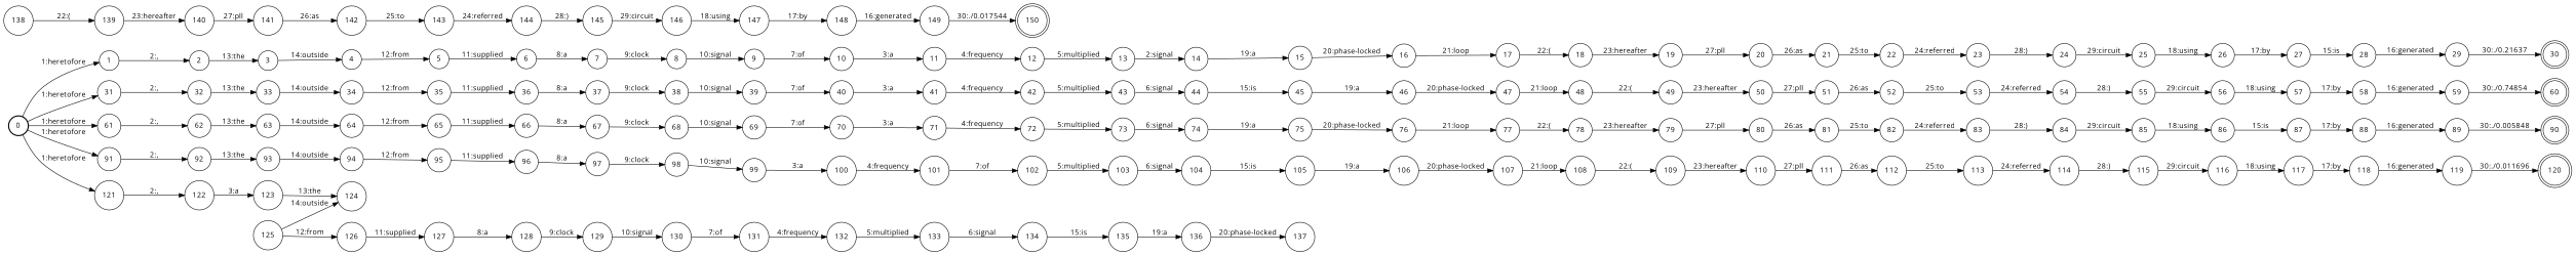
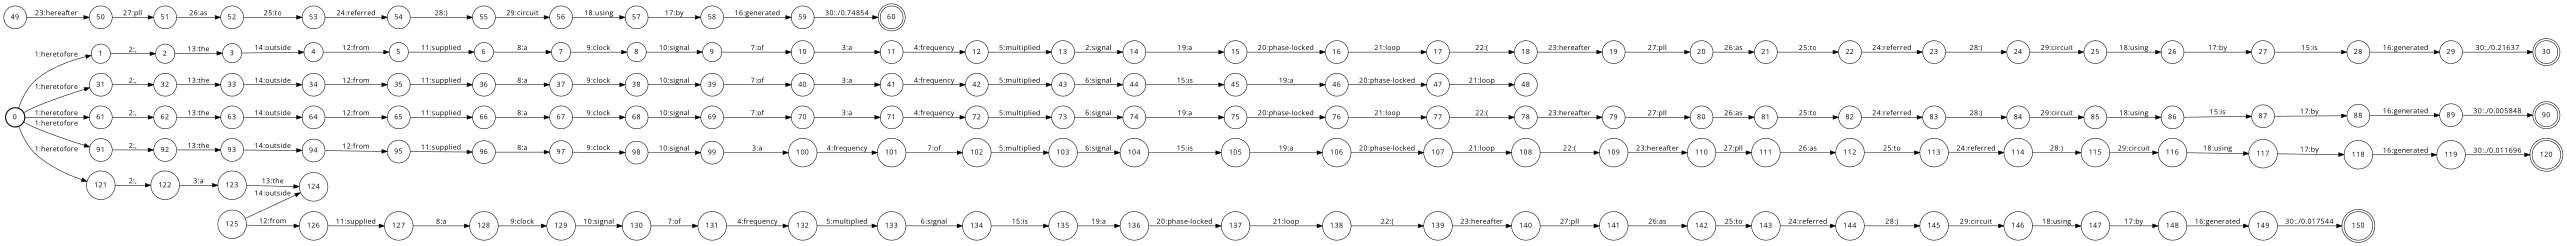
  digraph {
    fontname="Open Sans"
    nodesep=0.25
    rankdir=LR
    ranksep=0.4
    node [fontname="Open Sans" fontsize=14 shape=circle style=solid]
    edge [fontname="Open Sans" fontsize=14]
    n1 [label=0 style=bold]
    n2 [label=1]
    n3 [label=31]
    n4 [label=61]
    n5 [label=91]
    n6 [label=121]
    n7 [label=2]
    n8 [label=32]
    n9 [label=62]
    n10 [label=92]
    n11 [label=122]
    n12 [label=3]
    n13 [label=33]
    n14 [label=63]
    n15 [label=93]
    n16 [label=123]
    n17 [label=4]
    n18 [label=5]
    n19 [label=6]
    n20 [label=7]
    n21 [label=8]
    n22 [label=9]
    n23 [label=10]
    n24 [label=11]
    n25 [label=12]
    n26 [label=13]
    n27 [label=14]
    n28 [label=15]
    n29 [label=16]
    n30 [label=17]
    n31 [label=18]
    n32 [label=19]
    n33 [label=20]
    n34 [label=21]
    n35 [label=22]
    n36 [label=23]
    n37 [label=24]
    n38 [label=25]
    n39 [label=26]
    n40 [label=27]
    n41 [label=28]
    n42 [label=29]
    n43 [label=30 shape=doublecircle]
    n44 [label=34]
    n45 [label=35]
    n46 [label=36]
    n47 [label=37]
    n48 [label=38]
    n49 [label=39]
    n50 [label=40]
    n51 [label=41]
    n52 [label=42]
    n53 [label=43]
    n54 [label=44]
    n55 [label=45]
    n56 [label=46]
    n57 [label=47]
    n58 [label=48]
    n59 [label=49]
    n60 [label=50]
    n61 [label=51]
    n62 [label=52]
    n63 [label=53]
    n64 [label=54]
    n65 [label=55]
    n66 [label=56]
    n67 [label=57]
    n68 [label=58]
    n69 [label=59]
    n70 [label=60 shape=doublecircle]
    n71 [label=64]
    n72 [label=65]
    n73 [label=66]
    n74 [label=67]
    n75 [label=68]
    n76 [label=69]
    n77 [label=70]
    n78 [label=71]
    n79 [label=72]
    n80 [label=73]
    n81 [label=74]
    n82 [label=75]
    n83 [label=76]
    n84 [label=77]
    n85 [label=78]
    n86 [label=79]
    n87 [label=80]
    n88 [label=81]
    n89 [label=82]
    n90 [label=83]
    n91 [label=84]
    n92 [label=85]
    n93 [label=86]
    n94 [label=87]
    n95 [label=88]
    n96 [label=89]
    n97 [label=90 shape=doublecircle]
    n98 [label=94]
    n99 [label=95]
    n100 [label=96]
    n101 [label=97]
    n102 [label=98]
    n103 [label=99]
    n104 [label=100]
    n105 [label=101]
    n106 [label=102]
    n107 [label=103]
    n108 [label=104]
    n109 [label=105]
    n110 [label=106]
    n111 [label=107]
    n112 [label=108]
    n113 [label=109]
    n114 [label=110]
    n115 [label=111]
    n116 [label=112]
    n117 [label=113]
    n118 [label=114]
    n119 [label=115]
    n120 [label=116]
    n121 [label=117]
    n122 [label=118]
    n123 [label=119]
    n124 [label=120 shape=doublecircle]
    n125 [label=124]
    n126 [label=125]
    n127 [label=126]
    n128 [label=127]
    n129 [label=128]
    n130 [label=129]
    n131 [label=130]
    n132 [label=131]
    n133 [label=132]
    n134 [label=133]
    n135 [label=134]
    n136 [label=135]
    n137 [label=136]
    n138 [label=137]
    n139 [label=138]
    n140 [label=139]
    n141 [label=140]
    n142 [label=141]
    n143 [label=142]
    n144 [label=143]
    n145 [label=144]
    n146 [label=145]
    n147 [label=146]
    n148 [label=147]
    n149 [label=148]
    n150 [label=149]
    n151 [label=150 shape=doublecircle]
    n1 -> n2 [label="1:heretofore"]
    n1 -> n3 [label="1:heretofore"]
    n1 -> n4 [label="1:heretofore"]
    n1 -> n5 [label="1:heretofore"]
    n1 -> n6 [label="1:heretofore"]
    n2 -> n7 [label="2:,"]
    n3 -> n8 [label="2:,"]
    n4 -> n9 [label="2:,"]
    n5 -> n10 [label="2:,"]
    n6 -> n11 [label="2:,"]
    n7 -> n12 [label="13:the"]
    n8 -> n13 [label="13:the"]
    n9 -> n14 [label="13:the"]
    n10 -> n15 [label="13:the"]
    n11 -> n16 [label="3:a"]
    n12 -> n17 [label="14:outside"]
    n13 -> n44 [label="14:outside"]
    n14 -> n71 [label="14:outside"]
    n15 -> n98 [label="14:outside"]
    n16 -> n125 [label="13:the"]
    n17 -> n18 [label="12:from"]
    n18 -> n19 [label="11:supplied"]
    n19 -> n20 [label="8:a"]
    n20 -> n21 [label="9:clock"]
    n21 -> n22 [label="10:signal"]
    n22 -> n23 [label="7:of"]
    n23 -> n24 [label="3:a"]
    n24 -> n25 [label="4:frequency"]
    n25 -> n26 [label="5:multiplied"]
    n26 -> n27 [label="2:signal"]
    n27 -> n28 [label="19:a"]
    n28 -> n29 [label="20:phase-locked"]
    n29 -> n30 [label="21:loop"]
    n30 -> n31 [label="22:("]
    n31 -> n32 [label="23:hereafter"]
    n32 -> n33 [label="27:pll"]
    n33 -> n34 [label="26:as"]
    n34 -> n35 [label="25:to"]
    n35 -> n36 [label="24:referred"]
    n36 -> n37 [label="28:)"]
    n37 -> n38 [label="29:circuit"]
    n38 -> n39 [label="18:using"]
    n39 -> n40 [label="17:by"]
    n40 -> n41 [label="15:is"]
    n41 -> n42 [label="16:generated"]
    n42 -> n43 [label="30:./0.21637"]
    n44 -> n45 [label="12:from"]
    n45 -> n46 [label="11:supplied"]
    n46 -> n47 [label="8:a"]
    n47 -> n48 [label="9:clock"]
    n48 -> n49 [label="10:signal"]
    n49 -> n50 [label="7:of"]
    n50 -> n51 [label="3:a"]
    n51 -> n52 [label="4:frequency"]
    n52 -> n53 [label="5:multiplied"]
    n53 -> n54 [label="6:signal"]
    n54 -> n55 [label="15:is"]
    n55 -> n56 [label="19:a"]
    n56 -> n57 [label="20:phase-locked"]
    n57 -> n58 [label="21:loop"]
-   n58 -> n59 [label="22:("]
    n59 -> n60 [label="23:hereafter"]
    n60 -> n61 [label="27:pll"]
    n61 -> n62 [label="26:as"]
    n62 -> n63 [label="25:to"]
    n63 -> n64 [label="24:referred"]
    n64 -> n65 [label="28:)"]
    n65 -> n66 [label="29:circuit"]
    n66 -> n67 [label="18:using"]
    n67 -> n68 [label="17:by"]
    n68 -> n69 [label="16:generated"]
    n69 -> n70 [label="30:./0.74854"]
    n71 -> n72 [label="12:from"]
    n72 -> n73 [label="11:supplied"]
    n73 -> n74 [label="8:a"]
    n74 -> n75 [label="9:clock"]
    n75 -> n76 [label="10:signal"]
    n76 -> n77 [label="7:of"]
    n77 -> n78 [label="3:a"]
    n78 -> n79 [label="4:frequency"]
    n79 -> n80 [label="5:multiplied"]
    n80 -> n81 [label="6:signal"]
    n81 -> n82 [label="19:a"]
    n82 -> n83 [label="20:phase-locked"]
    n83 -> n84 [label="21:loop"]
    n84 -> n85 [label="22:("]
    n85 -> n86 [label="23:hereafter"]
    n86 -> n87 [label="27:pll"]
    n87 -> n88 [label="26:as"]
    n88 -> n89 [label="25:to"]
    n89 -> n90 [label="24:referred"]
    n90 -> n91 [label="28:)"]
    n91 -> n92 [label="29:circuit"]
    n92 -> n93 [label="18:using"]
    n93 -> n94 [label="15:is"]
    n94 -> n95 [label="17:by"]
    n95 -> n96 [label="16:generated"]
    n96 -> n97 [label="30:./0.005848"]
    n98 -> n99 [label="12:from"]
    n99 -> n100 [label="11:supplied"]
    n100 -> n101 [label="8:a"]
    n101 -> n102 [label="9:clock"]
    n102 -> n103 [label="10:signal"]
    n103 -> n104 [label="3:a"]
    n104 -> n105 [label="4:frequency"]
    n105 -> n106 [label="7:of"]
    n106 -> n107 [label="5:multiplied"]
    n107 -> n108 [label="6:signal"]
    n108 -> n109 [label="15:is"]
    n109 -> n110 [label="19:a"]
    n110 -> n111 [label="20:phase-locked"]
    n111 -> n112 [label="21:loop"]
    n112 -> n113 [label="22:("]
    n113 -> n114 [label="23:hereafter"]
    n114 -> n115 [label="27:pll"]
    n115 -> n116 [label="26:as"]
    n116 -> n117 [label="25:to"]
    n117 -> n118 [label="24:referred"]
    n118 -> n119 [label="28:)"]
    n119 -> n120 [label="29:circuit"]
    n120 -> n121 [label="18:using"]
    n121 -> n122 [label="17:by"]
    n122 -> n123 [label="16:generated"]
    n123 -> n124 [label="30:./0.011696"]
    n126 -> n125 [label="14:outside"]
    n126 -> n127 [label="12:from"]
    n127 -> n128 [label="11:supplied"]
    n128 -> n129 [label="8:a"]
    n129 -> n130 [label="9:clock"]
    n130 -> n131 [label="10:signal"]
    n131 -> n132 [label="7:of"]
    n132 -> n133 [label="4:frequency"]
    n133 -> n134 [label="5:multiplied"]
    n134 -> n135 [label="6:signal"]
    n135 -> n136 [label="15:is"]
    n136 -> n137 [label="19:a"]
    n137 -> n138 [label="20:phase-locked"]
+   n138 -> n139 [label="21:loop"]
    n139 -> n140 [label="22:("]
    n140 -> n141 [label="23:hereafter"]
    n141 -> n142 [label="27:pll"]
    n142 -> n143 [label="26:as"]
    n143 -> n144 [label="25:to"]
    n144 -> n145 [label="24:referred"]
    n145 -> n146 [label="28:)"]
    n146 -> n147 [label="29:circuit"]
    n147 -> n148 [label="18:using"]
    n148 -> n149 [label="17:by"]
    n149 -> n150 [label="16:generated"]
    n150 -> n151 [label="30:./0.017544"]
  }
